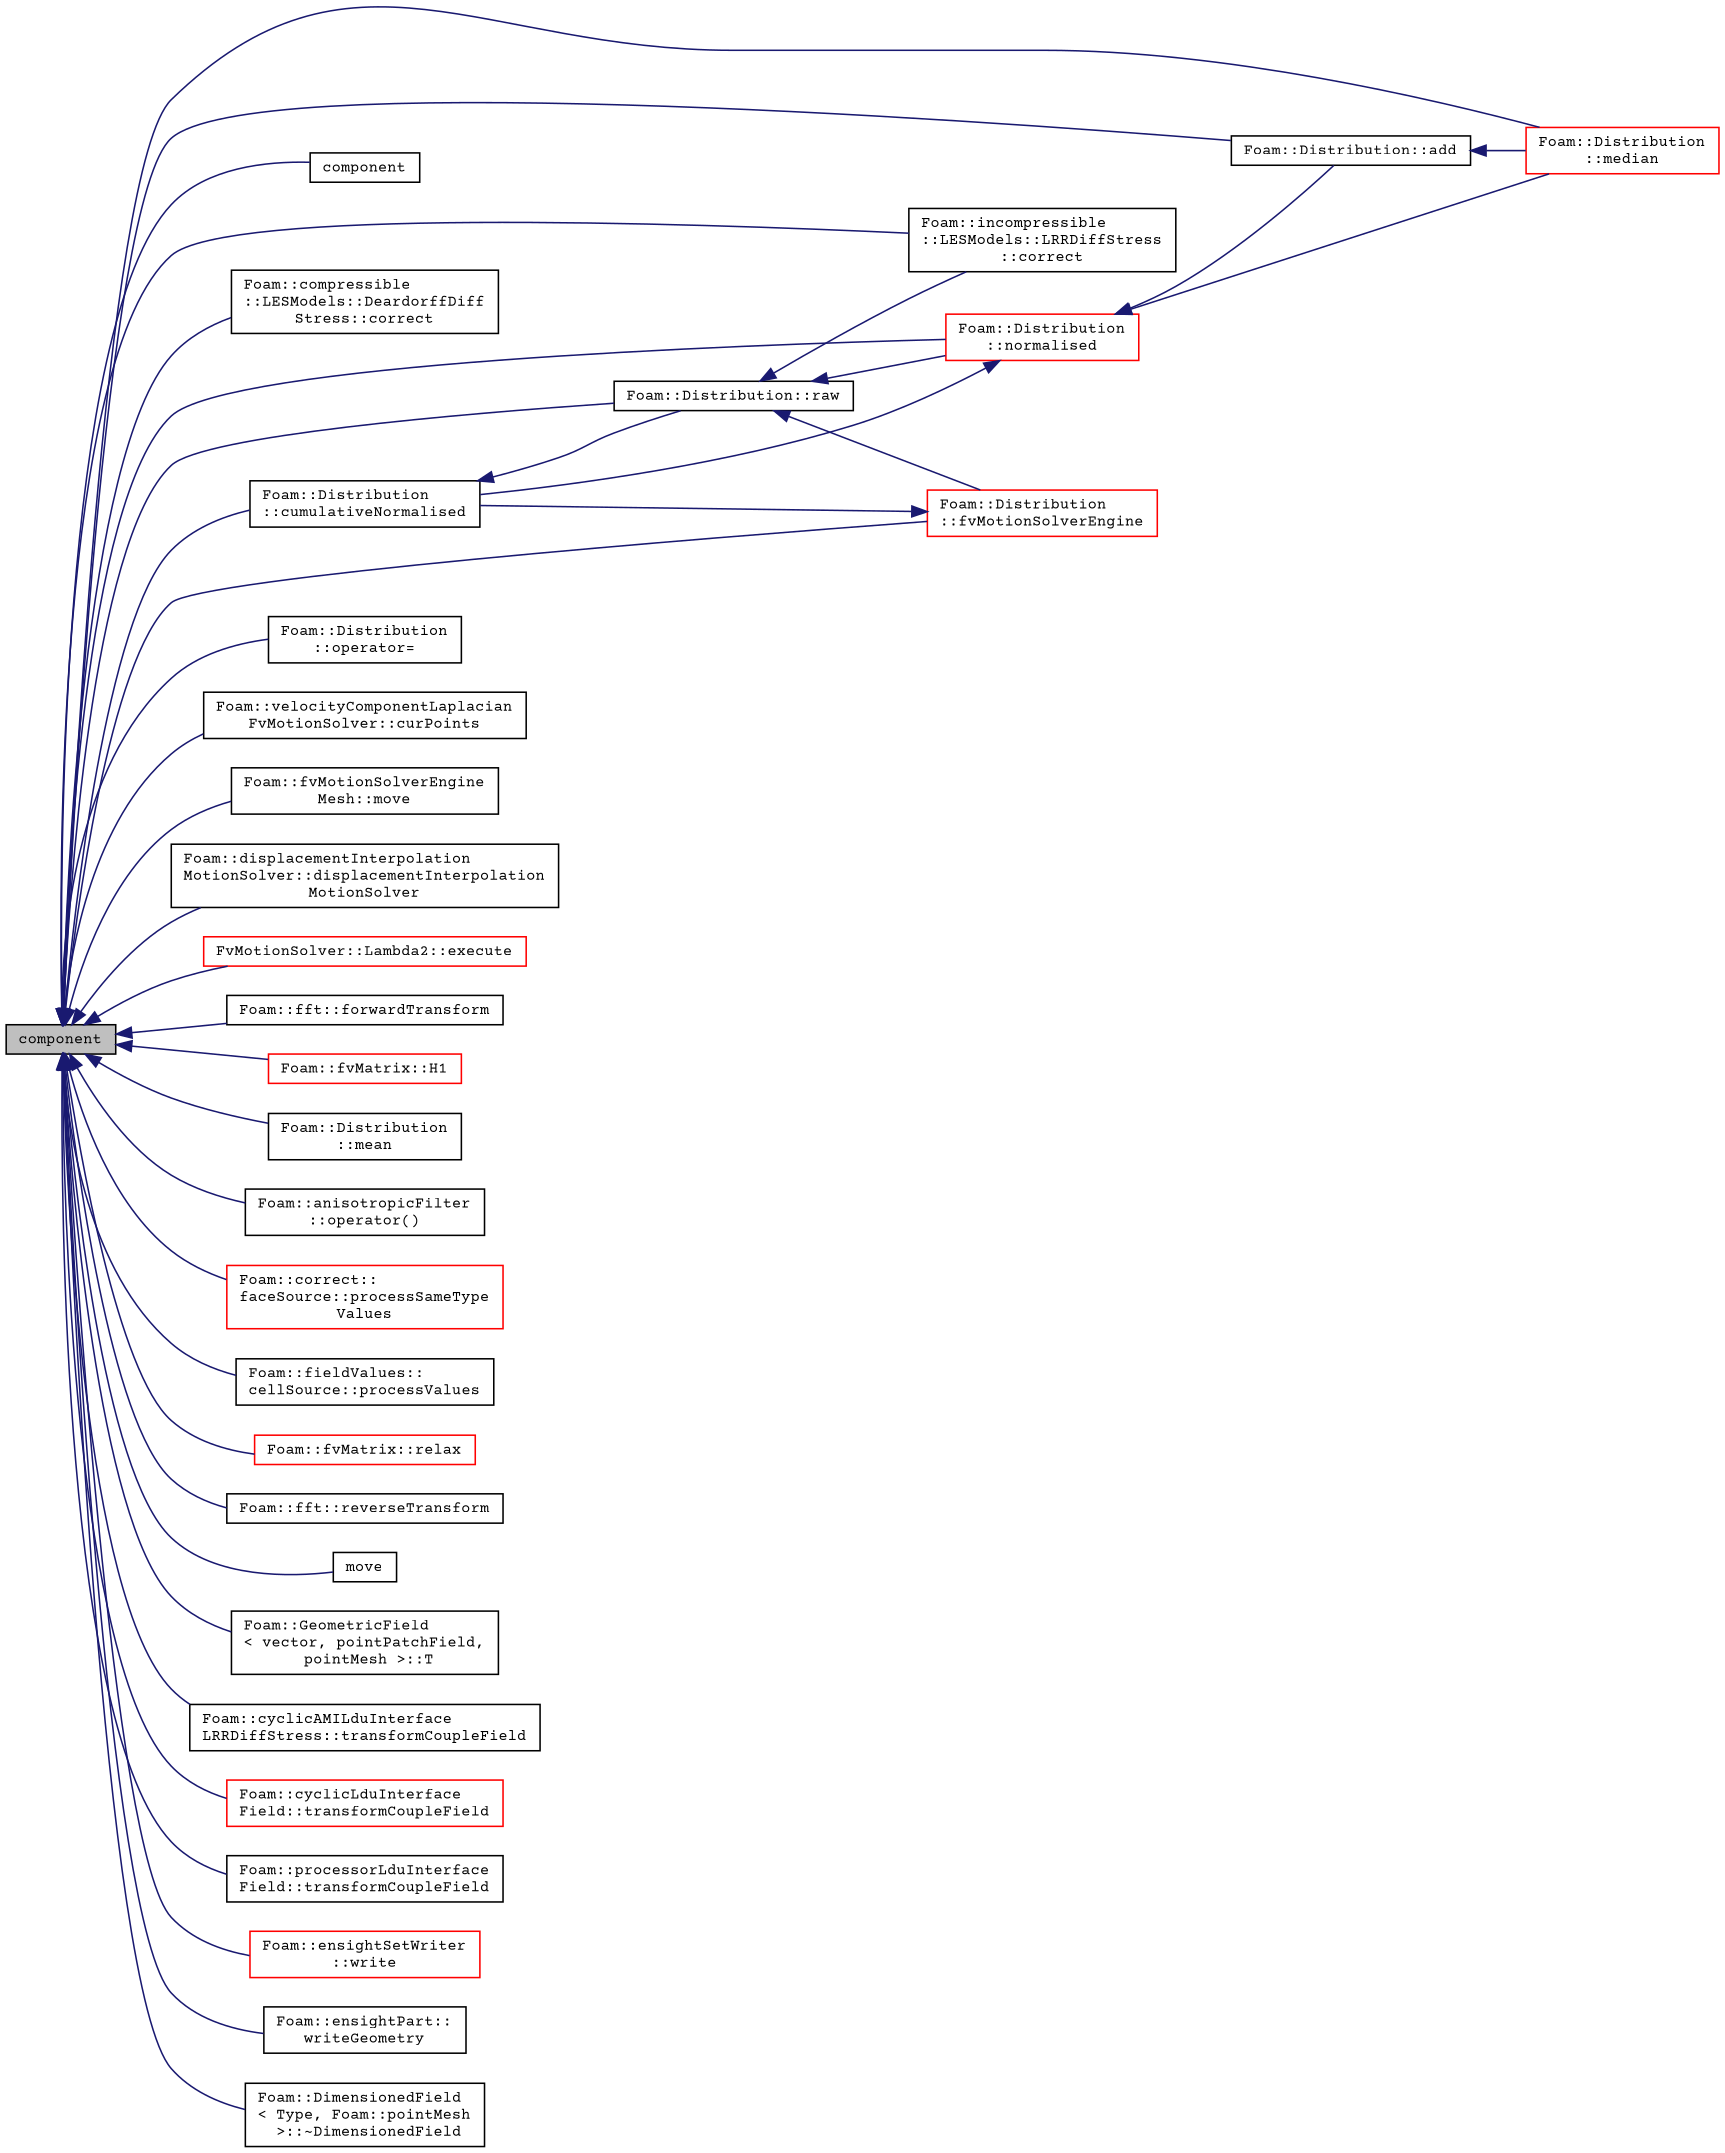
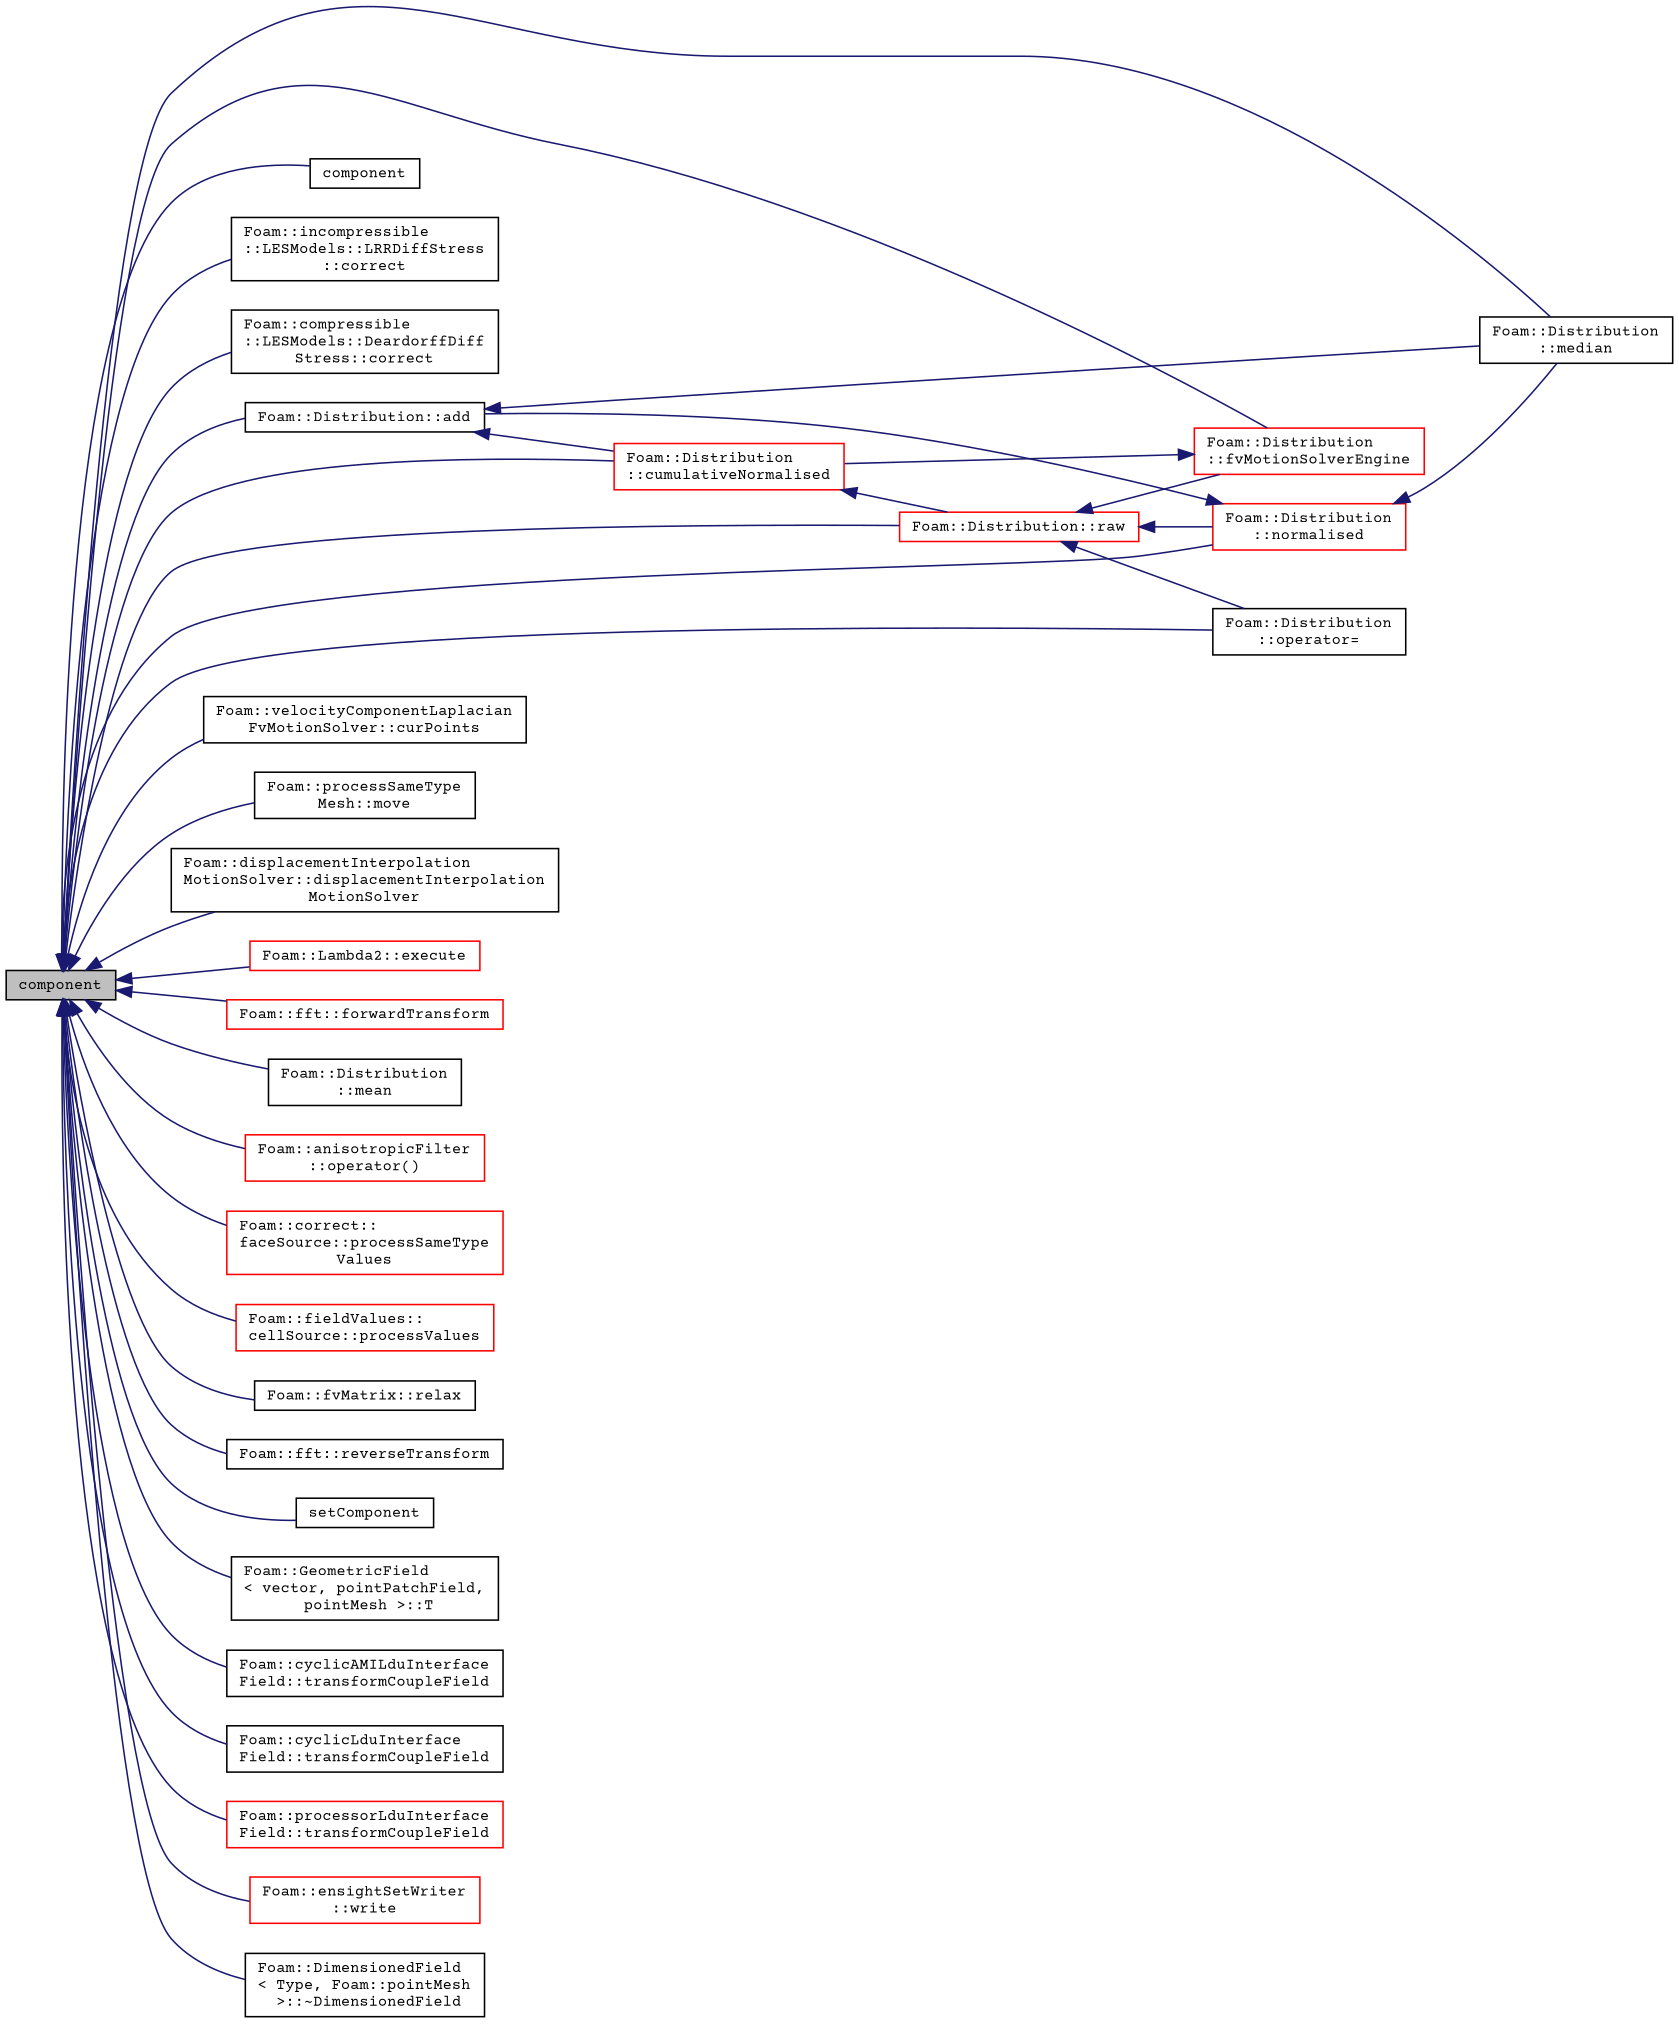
  digraph {
    fontname="Courier Prime"
    rankdir=LR
    node [color=black fontname="Courier Prime" fontsize=10 shape=record]
    edge [color=midnightblue dir=back fontname="Courier Prime" fontsize=10 labelfontname=FreeSans labelfontsize=10 style=solid]
    n1 [fillcolor=grey75 fontcolor=black height=0.2 label=component style=filled width=0.4]
    n2 [height=0.2 label="Foam::Distribution::add" width=0.4]
-   n3 [color=red height=0.2 label="Foam::Distribution\l::median" width=0.4]
+   n3 [height=0.2 label="Foam::Distribution\l::median" width=0.4]
    n4 [height=0.2 label=component width=0.4]
    n5 [height=0.2 label="Foam::incompressible\l::LESModels::LRRDiffStress\l::correct" width=0.4]
    n6 [height=0.2 label="Foam::compressible\l::LESModels::DeardorffDiff\lStress::correct" width=0.4]
-   n7 [height=0.2 label="Foam::Distribution\l::cumulativeNormalised" width=0.4]
-   n8 [height=0.2 label="Foam::Distribution::raw" width=0.4]
+   n7 [color=red height=0.2 label="Foam::Distribution\l::cumulativeNormalised" width=0.4]
+   n8 [color=red height=0.2 label="Foam::Distribution::raw" width=0.4]
    n9 [color=red height=0.2 label="Foam::Distribution\l::normalised" width=0.4]
    n10 [color=red height=0.2 label="Foam::Distribution\l::fvMotionSolverEngine" width=0.4]
    n11 [height=0.2 label="Foam::Distribution\l::operator=" width=0.4]
    n12 [height=0.2 label="Foam::velocityComponentLaplacian\lFvMotionSolver::curPoints" width=0.4]
-   n13 [height=0.2 label="Foam::fvMotionSolverEngine\lMesh::move" width=0.4]
+   n13 [height=0.2 label="Foam::processSameType\lMesh::move" width=0.4]
    n14 [height=0.2 label="Foam::displacementInterpolation\lMotionSolver::displacementInterpolation\lMotionSolver" width=0.4]
-   n15 [color=red height=0.2 label="FvMotionSolver::Lambda2::execute" width=0.4]
-   n16 [height=0.2 label="Foam::fft::forwardTransform" width=0.4]
-   n17 [color=red height=0.2 label="Foam::fvMatrix::H1" width=0.4]
+   n15 [color=red height=0.2 label="Foam::Lambda2::execute" width=0.4]
+   n16 [color=red height=0.2 label="Foam::fft::forwardTransform" width=0.4]
    n18 [height=0.2 label="Foam::Distribution\l::mean" width=0.4]
-   n19 [height=0.2 label="Foam::anisotropicFilter\l::operator()" width=0.4]
+   n19 [color=red height=0.2 label="Foam::anisotropicFilter\l::operator()" width=0.4]
    n20 [color=red height=0.2 label="Foam::correct::\lfaceSource::processSameType\lValues" width=0.4]
-   n21 [height=0.2 label="Foam::fieldValues::\lcellSource::processValues" width=0.4]
-   n22 [color=red height=0.2 label="Foam::fvMatrix::relax" width=0.4]
+   n21 [color=red height=0.2 label="Foam::fieldValues::\lcellSource::processValues" width=0.4]
+   n22 [height=0.2 label="Foam::fvMatrix::relax" width=0.4]
    n23 [height=0.2 label="Foam::fft::reverseTransform" width=0.4]
-   n24 [height=0.2 label=move width=0.4]
+   n24 [height=0.2 label=setComponent width=0.4]
    n25 [height=0.2 label="Foam::GeometricField\l\< vector, pointPatchField,\l pointMesh \>::T" width=0.4]
-   n26 [height=0.2 label="Foam::cyclicAMILduInterface\lLRRDiffStress::transformCoupleField" width=0.4]
-   n27 [color=red height=0.2 label="Foam::cyclicLduInterface\lField::transformCoupleField" width=0.4]
-   n28 [height=0.2 label="Foam::processorLduInterface\lField::transformCoupleField" width=0.4]
+   n26 [height=0.2 label="Foam::cyclicAMILduInterface\lField::transformCoupleField" width=0.4]
+   n27 [height=0.2 label="Foam::cyclicLduInterface\lField::transformCoupleField" width=0.4]
+   n28 [color=red height=0.2 label="Foam::processorLduInterface\lField::transformCoupleField" width=0.4]
    n29 [color=red height=0.2 label="Foam::ensightSetWriter\l::write" width=0.4]
-   n30 [height=0.2 label="Foam::ensightPart::\lwriteGeometry" width=0.4]
    n31 [height=0.2 label="Foam::DimensionedField\l\< Type, Foam::pointMesh\l \>::~DimensionedField" width=0.4]
    n1 -> n2
    n1 -> n3
    n1 -> n4
    n1 -> n5
    n1 -> n6
    n1 -> n7
    n1 -> n8
    n1 -> n9
    n1 -> n10
    n1 -> n11
    n1 -> n12
    n1 -> n13
    n1 -> n14
    n1 -> n15
    n1 -> n16
-   n1 -> n17
    n1 -> n18
    n1 -> n19
    n1 -> n20
    n1 -> n21
    n1 -> n22
    n1 -> n23
    n1 -> n24
    n1 -> n25
    n1 -> n26
    n1 -> n27
    n1 -> n28
    n1 -> n29
-   n1 -> n30
    n1 -> n31
    n2 -> n3
    n7 -> n8
    n8 -> n9
    n8 -> n10
-   n8 -> n5
+   n8 -> n11
    n9 -> n2
    n9 -> n3
-   n9 -> n7
+   n2 -> n7
    n10 -> n7
  }
